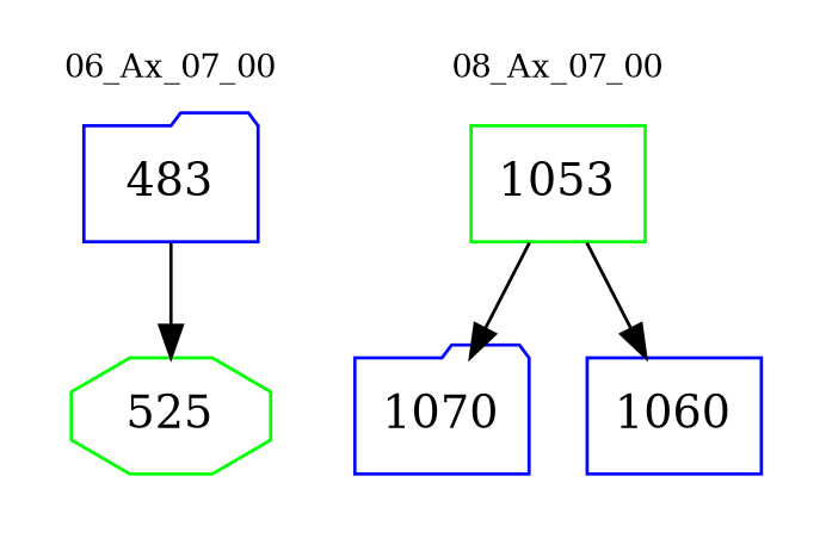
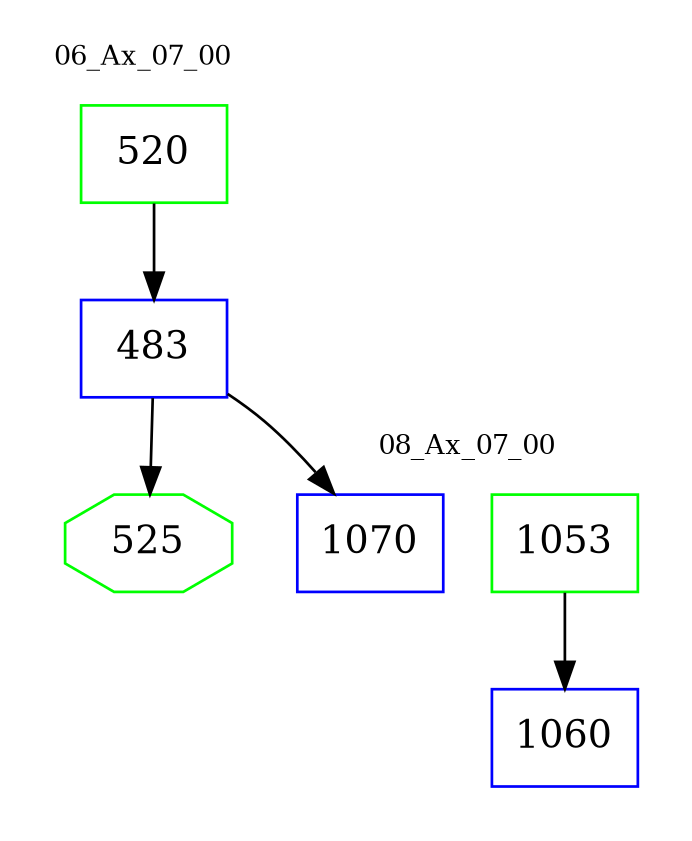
  digraph {
    node [color=green shape=box]
    edge [color=black]
-   n2 [color=blue label=483 shape=folder]
+   n1 [label=520]
+   n2 [color=blue label=483]
    n3 [label=525 shape=octagon]
    n4 [label=1053]
-   n5 [color=blue label=1070 shape=folder]
+   n5 [color=blue label=1070]
    n6 [color=blue label=1060]
    subgraph cluster_1 {
      color=white
      fontsize=10
      label="06_Ax_07_00"
+     n1
      n2
      n3
    }
    subgraph cluster_2 {
      color=white
      fontsize=10
      label="08_Ax_07_00"
      n4
      n5
      n6
    }
+   n1 -> n2
    n2 -> n3
-   n4 -> n5
+   n2 -> n5
    n4 -> n6
  }
